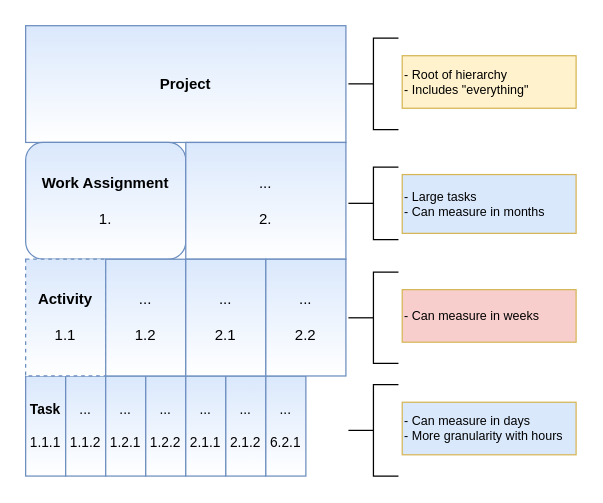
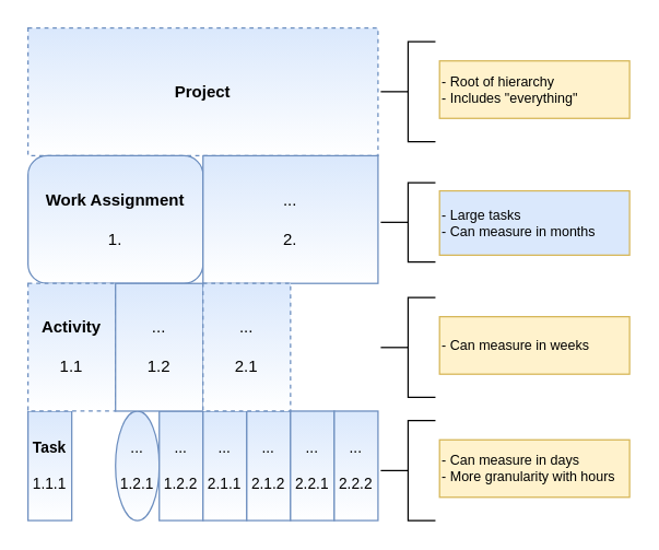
  <mxCell id="0" />
  <mxCell id="1" parent="0" />
  <mxCell id="2" value="&lt;b&gt;Task&lt;/b&gt;&lt;br style=&quot;font-size: 11px&quot;&gt;&lt;br style=&quot;font-size: 11px&quot;&gt;&lt;span&gt;1.1.1&lt;/span&gt;" style="rounded=0;whiteSpace=wrap;html=1;fontStyle=0;fontSize=11;fillColor=#dae8fc;strokeColor=#6c8ebf;gradientDirection=south;gradientColor=#ffffff;" vertex="1" parent="1"><mxGeometry x="20" y="300" width="32" height="80" as="geometry" /></mxCell>
- <mxCell id="3" value="...&lt;br style=&quot;font-size: 11px;&quot;&gt;&lt;br style=&quot;font-size: 11px;&quot;&gt;1.1.2" style="rounded=0;whiteSpace=wrap;html=1;fillColor=#dae8fc;strokeColor=#6c8ebf;fontStyle=0;fontSize=11;gradientDirection=south;gradientColor=#ffffff;" vertex="1" parent="1"><mxGeometry x="52" y="300" width="32" height="80" as="geometry" /></mxCell>
- <mxCell id="4" value="...&lt;br&gt;&lt;br&gt;1.2.1" style="rounded=0;whiteSpace=wrap;html=1;fillColor=#dae8fc;strokeColor=#6c8ebf;fontStyle=0;fontSize=11;gradientDirection=south;gradientColor=#ffffff;" vertex="1" parent="1"><mxGeometry x="84" y="300" width="32" height="80" as="geometry" /></mxCell>
+ <mxCell id="4" value="...&lt;br&gt;&lt;br&gt;1.2.1" style="ellipse;whiteSpace=wrap;html=1;fillColor=#dae8fc;strokeColor=#6c8ebf;fontStyle=0;fontSize=11;gradientDirection=south;gradientColor=#ffffff;" vertex="1" parent="1"><mxGeometry x="84" y="300" width="32" height="80" as="geometry" /></mxCell>
  <mxCell id="5" value="...&lt;br&gt;&lt;br&gt;1.2.2" style="rounded=0;whiteSpace=wrap;html=1;fillColor=#dae8fc;strokeColor=#6c8ebf;fontStyle=0;fontSize=11;gradientDirection=south;gradientColor=#ffffff;" vertex="1" parent="1"><mxGeometry x="116" y="300" width="32" height="80" as="geometry" /></mxCell>
  <mxCell id="6" value="...&lt;br&gt;&lt;br&gt;2.1.1" style="rounded=0;whiteSpace=wrap;html=1;fillColor=#dae8fc;strokeColor=#6c8ebf;fontStyle=0;fontSize=11;gradientColor=#ffffff;gradientDirection=south;" vertex="1" parent="1"><mxGeometry x="148" y="300" width="32" height="80" as="geometry" /></mxCell>
  <mxCell id="7" value="...&lt;br&gt;&lt;br&gt;2.1.2" style="rounded=0;whiteSpace=wrap;html=1;fillColor=#dae8fc;strokeColor=#6c8ebf;fontStyle=0;fontSize=11;gradientColor=#ffffff;gradientDirection=south;" vertex="1" parent="1"><mxGeometry x="180" y="300" width="32" height="80" as="geometry" /></mxCell>
- <mxCell id="8" value="...&lt;br&gt;&lt;div&gt;&lt;br&gt;&lt;/div&gt;&lt;div&gt;6.2.1&lt;br&gt;&lt;/div&gt;" style="rounded=0;whiteSpace=wrap;html=1;fillColor=#dae8fc;strokeColor=#6c8ebf;fontStyle=0;gradientColor=#ffffff;fontSize=11;gradientDirection=south;" vertex="1" parent="1"><mxGeometry x="212" y="300" width="32" height="80" as="geometry" /></mxCell>
- <mxCell id="10" value="Project" style="rounded=0;whiteSpace=wrap;html=1;fillColor=#dae8fc;strokeColor=#6c8ebf;fontStyle=1;gradientColor=#ffffff;gradientDirection=south;" vertex="1" parent="1"><mxGeometry x="20" y="20" width="256" height="93.333" as="geometry" /></mxCell>
+ <mxCell id="8" value="...&lt;br&gt;&lt;div&gt;&lt;br&gt;&lt;/div&gt;&lt;div&gt;2.2.1&lt;br&gt;&lt;/div&gt;" style="rounded=0;whiteSpace=wrap;html=1;fillColor=#dae8fc;strokeColor=#6c8ebf;fontStyle=0;gradientColor=#ffffff;fontSize=11;gradientDirection=south;" vertex="1" parent="1"><mxGeometry x="212" y="300" width="32" height="80" as="geometry" /></mxCell>
+ <mxCell id="9" value="&lt;div&gt;...&lt;/div&gt;&lt;div&gt;&lt;br&gt;&lt;/div&gt;&lt;div&gt;2.2.2&lt;/div&gt;" style="rounded=0;whiteSpace=wrap;html=1;fillColor=#dae8fc;strokeColor=#6c8ebf;fontStyle=0;gradientColor=#ffffff;fontSize=11;gradientDirection=south;" vertex="1" parent="1"><mxGeometry x="244" y="300" width="32" height="80" as="geometry" /></mxCell>
+ <mxCell id="10" value="Project" style="rounded=0;whiteSpace=wrap;html=1;fillColor=#dae8fc;strokeColor=#6c8ebf;fontStyle=1;gradientColor=#ffffff;gradientDirection=south;dashed=1;" vertex="1" parent="1"><mxGeometry x="20" y="20" width="256" height="93.333" as="geometry" /></mxCell>
  <mxCell id="11" value="&lt;b&gt;&lt;font style=&quot;font-size: 12px&quot;&gt;Work Assignment&lt;/font&gt;&lt;/b&gt;&lt;br&gt;&lt;br&gt;&lt;span&gt;1.&lt;/span&gt;" style="whiteSpace=wrap;html=1;fillColor=#dae8fc;strokeColor=#6c8ebf;fontStyle=0;gradientColor=#ffffff;gradientDirection=south;rounded=1;" vertex="1" parent="1"><mxGeometry x="20" y="113.333" width="128" height="93.333" as="geometry" /></mxCell>
  <mxCell id="12" value="...&lt;br&gt;&lt;br&gt;&lt;span&gt;2.&lt;/span&gt;" style="rounded=0;whiteSpace=wrap;html=1;fillColor=#dae8fc;strokeColor=#6c8ebf;fontStyle=0;gradientColor=#ffffff;gradientDirection=south;" vertex="1" parent="1"><mxGeometry x="148" y="113.333" width="128" height="93.333" as="geometry" /></mxCell>
  <mxCell id="13" value="&lt;b&gt;Activity&lt;/b&gt;&lt;br&gt;&lt;br&gt;&lt;span&gt;1.1&lt;/span&gt;" style="rounded=0;whiteSpace=wrap;html=1;verticalAlign=middle;labelPosition=center;verticalLabelPosition=middle;align=center;horizontal=1;fontStyle=0;fillColor=#dae8fc;strokeColor=#6c8ebf;gradientDirection=south;gradientColor=#ffffff;dashed=1;" vertex="1" parent="1"><mxGeometry x="20" y="206.667" width="64" height="93.333" as="geometry" /></mxCell>
  <mxCell id="14" value="...&lt;br&gt;&lt;br&gt;1.2" style="rounded=0;whiteSpace=wrap;html=1;fillColor=#dae8fc;strokeColor=#6c8ebf;fontStyle=0;gradientDirection=south;gradientColor=#ffffff;" vertex="1" parent="1"><mxGeometry x="84" y="206.667" width="64" height="93.333" as="geometry" /></mxCell>
- <mxCell id="15" value="...&lt;br&gt;&lt;br&gt;2.1" style="rounded=0;whiteSpace=wrap;html=1;fillColor=#dae8fc;strokeColor=#6c8ebf;fontStyle=0;gradientColor=#ffffff;gradientDirection=south;" vertex="1" parent="1"><mxGeometry x="148" y="206.667" width="64" height="93.333" as="geometry" /></mxCell>
- <mxCell id="16" value="&lt;div&gt;...&lt;/div&gt;&lt;div&gt;&lt;br&gt;&lt;/div&gt;&lt;div&gt;2.2&lt;/div&gt;" style="rounded=0;whiteSpace=wrap;html=1;fillColor=#dae8fc;strokeColor=#6c8ebf;fontStyle=0;gradientColor=#ffffff;gradientDirection=south;" vertex="1" parent="1"><mxGeometry x="212" y="206.667" width="64" height="93.333" as="geometry" /></mxCell>
+ <mxCell id="15" value="...&lt;br&gt;&lt;br&gt;2.1" style="rounded=0;whiteSpace=wrap;html=1;fillColor=#dae8fc;strokeColor=#6c8ebf;fontStyle=0;gradientColor=#ffffff;gradientDirection=south;dashed=1;" vertex="1" parent="1"><mxGeometry x="148" y="206.667" width="64" height="93.333" as="geometry" /></mxCell>
  <mxCell id="17" value="" style="strokeWidth=1;html=1;shape=mxgraph.flowchart.annotation_2;align=left;labelPosition=right;pointerEvents=1;connectable=0;gradientColor=#ffffff;fontSize=11;gradientDirection=south;" vertex="1" parent="1"><mxGeometry x="278" y="30" width="40" height="73" as="geometry" /></mxCell>
  <mxCell id="18" value="- Root of hierarchy&lt;br style=&quot;font-size: 10px&quot;&gt;- Includes &quot;everything&quot;" style="rounded=0;whiteSpace=wrap;html=1;strokeWidth=1;fontSize=10;fillColor=#fff2cc;strokeColor=#d6b656;align=left;" vertex="1" parent="1"><mxGeometry x="321" y="44" width="139" height="42" as="geometry" /></mxCell>
  <mxCell id="19" value="" style="strokeWidth=1;html=1;shape=mxgraph.flowchart.annotation_2;align=left;labelPosition=right;pointerEvents=1;connectable=0;gradientColor=#ffffff;fontSize=11;gradientDirection=south;" vertex="1" parent="1"><mxGeometry x="278" y="133" width="40" height="58" as="geometry" /></mxCell>
  <mxCell id="20" value="- Large tasks&lt;br style=&quot;font-size: 10px;&quot;&gt;- Can measure in months" style="rounded=0;whiteSpace=wrap;html=1;strokeWidth=1;fontSize=10;fillColor=#dae8fc;strokeColor=#d6b656;align=left;" vertex="1" parent="1"><mxGeometry x="321" y="139" width="139" height="47" as="geometry" /></mxCell>
  <mxCell id="21" value="" style="strokeWidth=1;html=1;shape=mxgraph.flowchart.annotation_2;align=left;labelPosition=right;pointerEvents=1;connectable=0;gradientColor=#ffffff;fontSize=11;gradientDirection=south;" vertex="1" parent="1"><mxGeometry x="278" y="217" width="40" height="73" as="geometry" /></mxCell>
- <mxCell id="22" value="- Can measure in weeks" style="rounded=0;whiteSpace=wrap;html=1;strokeWidth=1;fontSize=10;fillColor=#f8cecc;strokeColor=#d6b656;align=left;" vertex="1" parent="1"><mxGeometry x="321" y="231" width="139" height="42" as="geometry" /></mxCell>
+ <mxCell id="22" value="- Can measure in weeks" style="rounded=0;whiteSpace=wrap;html=1;strokeWidth=1;fontSize=10;fillColor=#fff2cc;strokeColor=#d6b656;align=left;" vertex="1" parent="1"><mxGeometry x="321" y="231" width="139" height="42" as="geometry" /></mxCell>
  <mxCell id="23" value="" style="strokeWidth=1;html=1;shape=mxgraph.flowchart.annotation_2;align=left;labelPosition=right;pointerEvents=1;connectable=0;gradientColor=#ffffff;fontSize=11;gradientDirection=south;" vertex="1" parent="1"><mxGeometry x="278" y="307" width="40" height="73" as="geometry" /></mxCell>
- <mxCell id="24" value="- Can measure in days&lt;br style=&quot;font-size: 10px;&quot;&gt;- More granularity with hours" style="rounded=0;whiteSpace=wrap;html=1;strokeWidth=1;fontSize=10;fillColor=#dae8fc;strokeColor=#d6b656;align=left;" vertex="1" parent="1"><mxGeometry x="321" y="321" width="139" height="42" as="geometry" /></mxCell>
+ <mxCell id="24" value="- Can measure in days&lt;br style=&quot;font-size: 10px;&quot;&gt;- More granularity with hours" style="rounded=0;whiteSpace=wrap;html=1;strokeWidth=1;fontSize=10;fillColor=#fff2cc;strokeColor=#d6b656;align=left;" vertex="1" parent="1"><mxGeometry x="321" y="321" width="139" height="42" as="geometry" /></mxCell>
